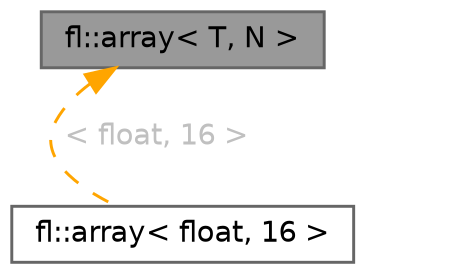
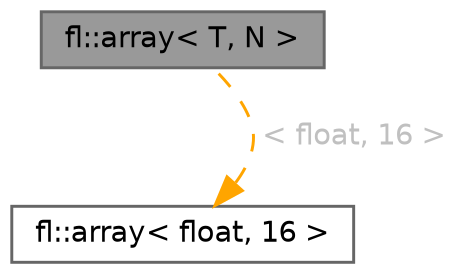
  digraph {
    fontname="DejaVu Sans"
    node [color=gray40 fontname="DejaVu Sans" fontsize=10 shape=box style=filled]
    n1 [fillcolor=grey60 fontcolor=black height=0.2 label="fl::array\< T, N \>" width=0.4]
    n2 [fillcolor=white height=0.2 label="fl::array\< float, 16 \>" width=0.4]
-   n1 -> n2 [color=orange dir=back fontcolor=grey fontname="DejaVu Sans" fontsize=10 label=" \< float, 16 \>" labelfontname=Helvetica labelfontsize=10 style=dashed]
+   n2 -> n1 [color=orange dir=back fontcolor=grey fontname="DejaVu Sans" fontsize=10 label=" \< float, 16 \>" labelfontname=Helvetica labelfontsize=10 style=dashed]
  }
